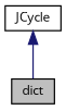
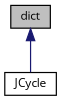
  digraph {
    rankdir=TB
    fontname="Open Sans"
    node [color=black fontname="Open Sans" fontsize=10 shape=record]
    n1 [fillcolor=grey75 fontcolor=black height=0.2 label=dict style=filled width=0.4]
    n2 [height=0.2 label=JCycle width=0.4]
-   n2 -> n1 [color=midnightblue dir=back fontname="Open Sans" fontsize=10 labelfontname=Helvetica labelfontsize=10 style=solid]
+   n1 -> n2 [color=midnightblue dir=back fontname="Open Sans" fontsize=10 labelfontname=Helvetica labelfontsize=10 style=solid]
  }
